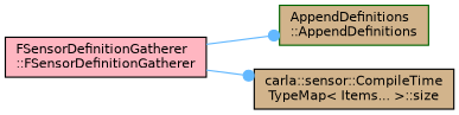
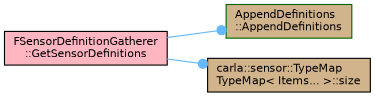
  digraph {
    rankdir=LR
    node [color=black fillcolor=tan fontname=Helvetica fontsize=10 shape=box style=filled]
    edge [arrowhead=dot color=steelblue1 fontname=Helvetica fontsize=10 labelfontname=Helvetica labelfontsize=10 style=solid]
-   n1 [fillcolor=lightpink fontcolor=black height=0.2 label="FSensorDefinitionGatherer\l::FSensorDefinitionGatherer" width=0.4]
+   n1 [fillcolor=lightpink fontcolor=black height=0.2 label="FSensorDefinitionGatherer\l::GetSensorDefinitions" width=0.4]
    n2 [color=darkgreen height=0.2 label="AppendDefinitions\l::AppendDefinitions" width=0.4]
-   n3 [height=0.2 label="carla::sensor::CompileTime\lTypeMap\< Items... \>::size" width=0.4]
+   n3 [height=0.2 label="carla::sensor::TypeMap\lTypeMap\< Items... \>::size" width=0.4]
    n1 -> n2
    n1 -> n3
  }
